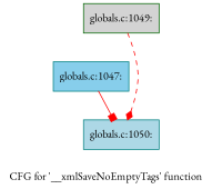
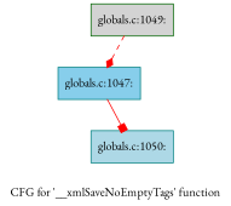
  digraph {
    fontname="EB Garamond"
    label="CFG for '__xmlSaveNoEmptyTags' function"
    node [color=teal fontname="EB Garamond" shape=record style=filled]
    edge [color=red fontname="EB Garamond"]
    n1 [fillcolor=skyblue label="{globals.c:1047:}"]
    n2 [fillcolor=lightblue label="{globals.c:1050:}"]
    n3 [color=darkgreen fillcolor=lightgrey label="{globals.c:1049:}"]
    n1 -> n2 [arrowhead=box style=solid]
-   n3 -> n2 [arrowhead=diamond style=dashed]
+   n3 -> n1 [arrowhead=diamond style=dashed]
  }
